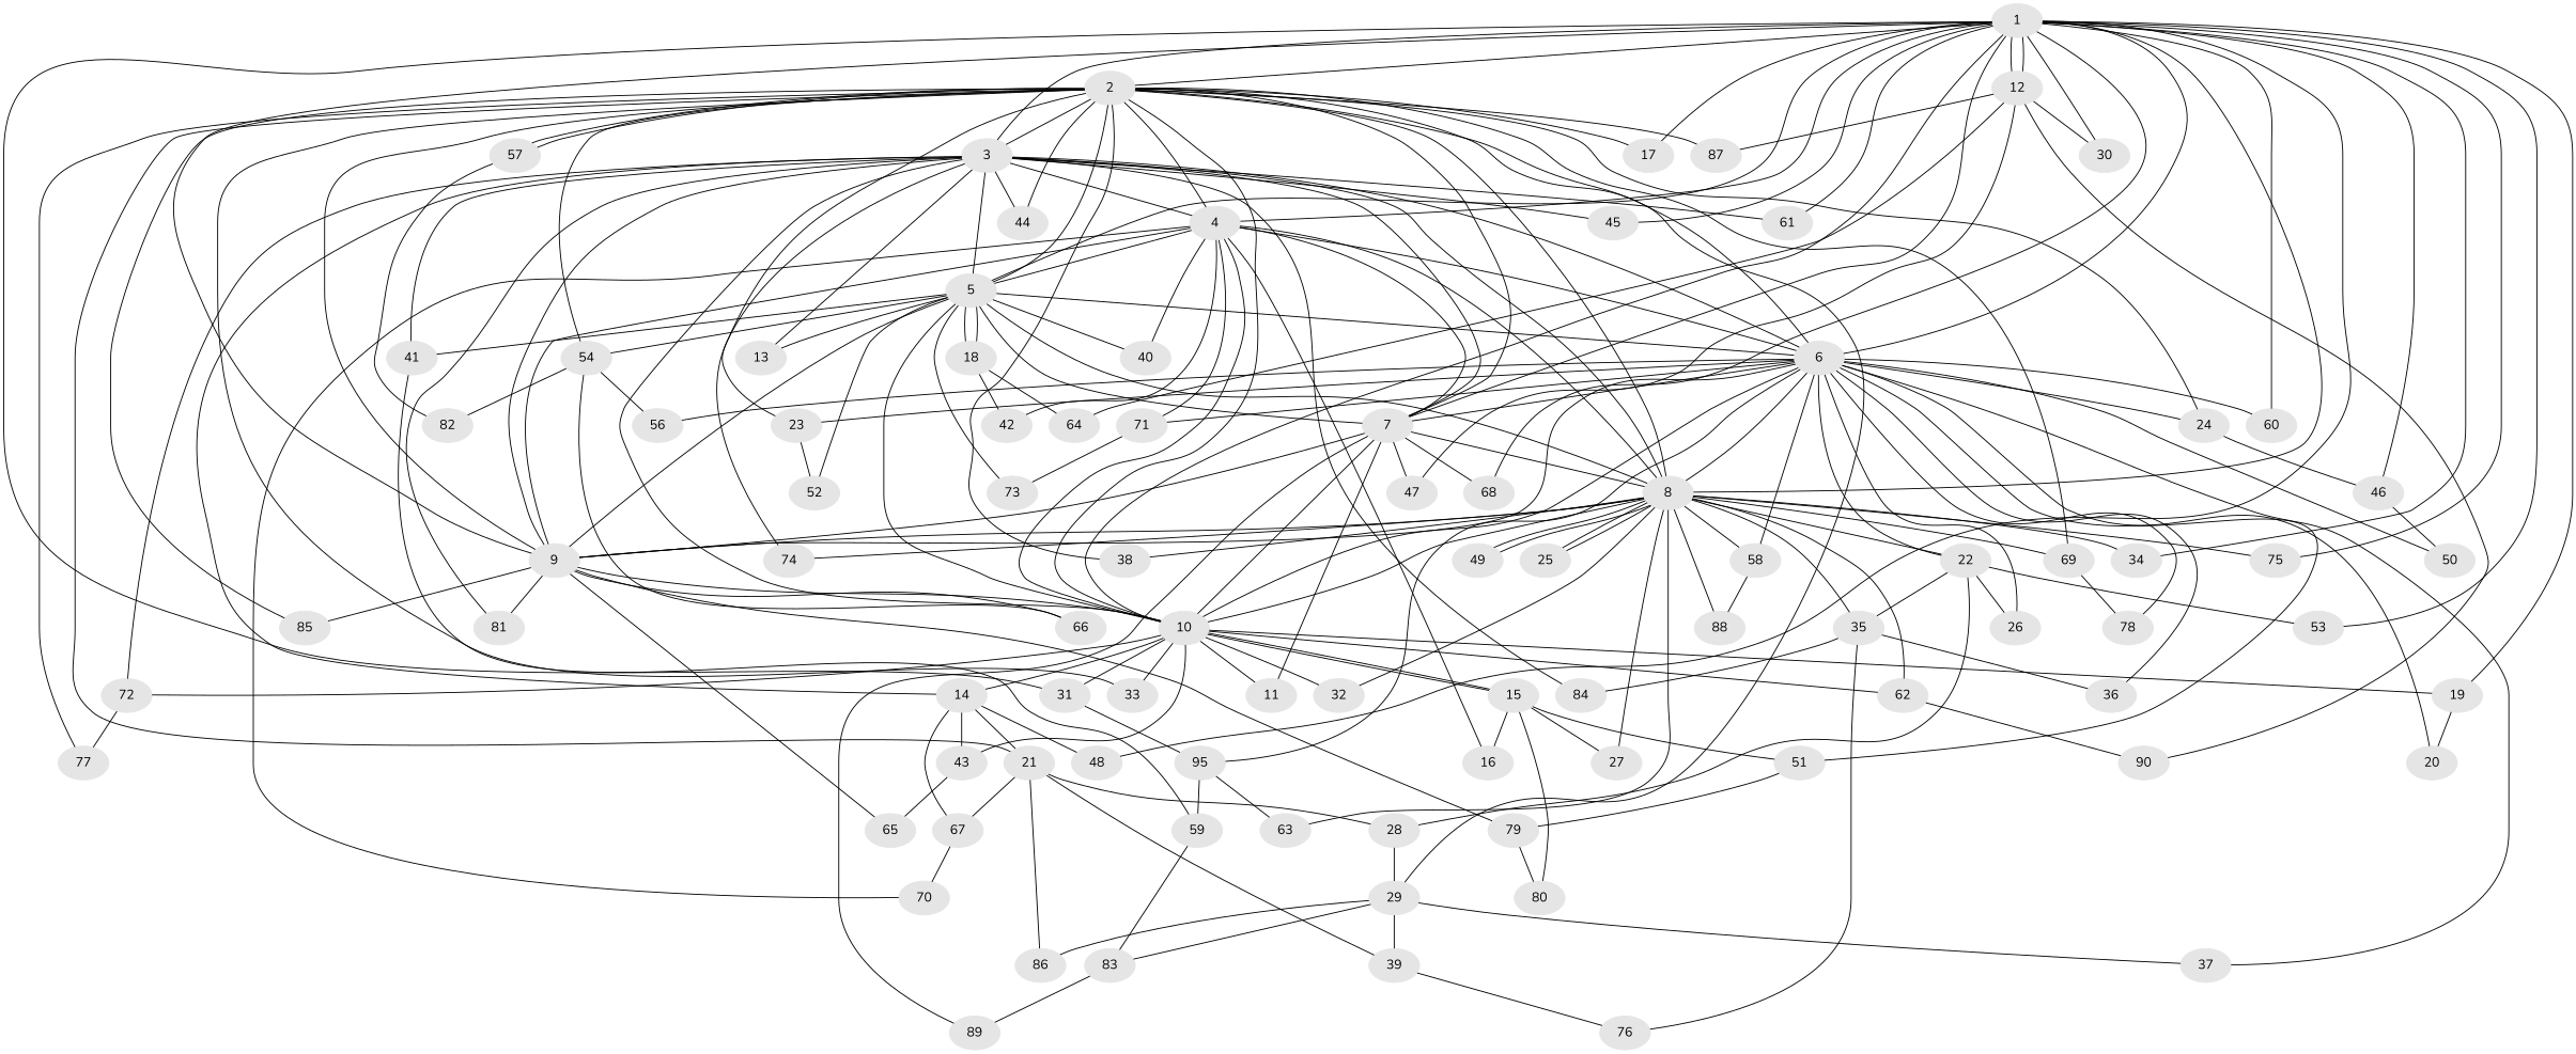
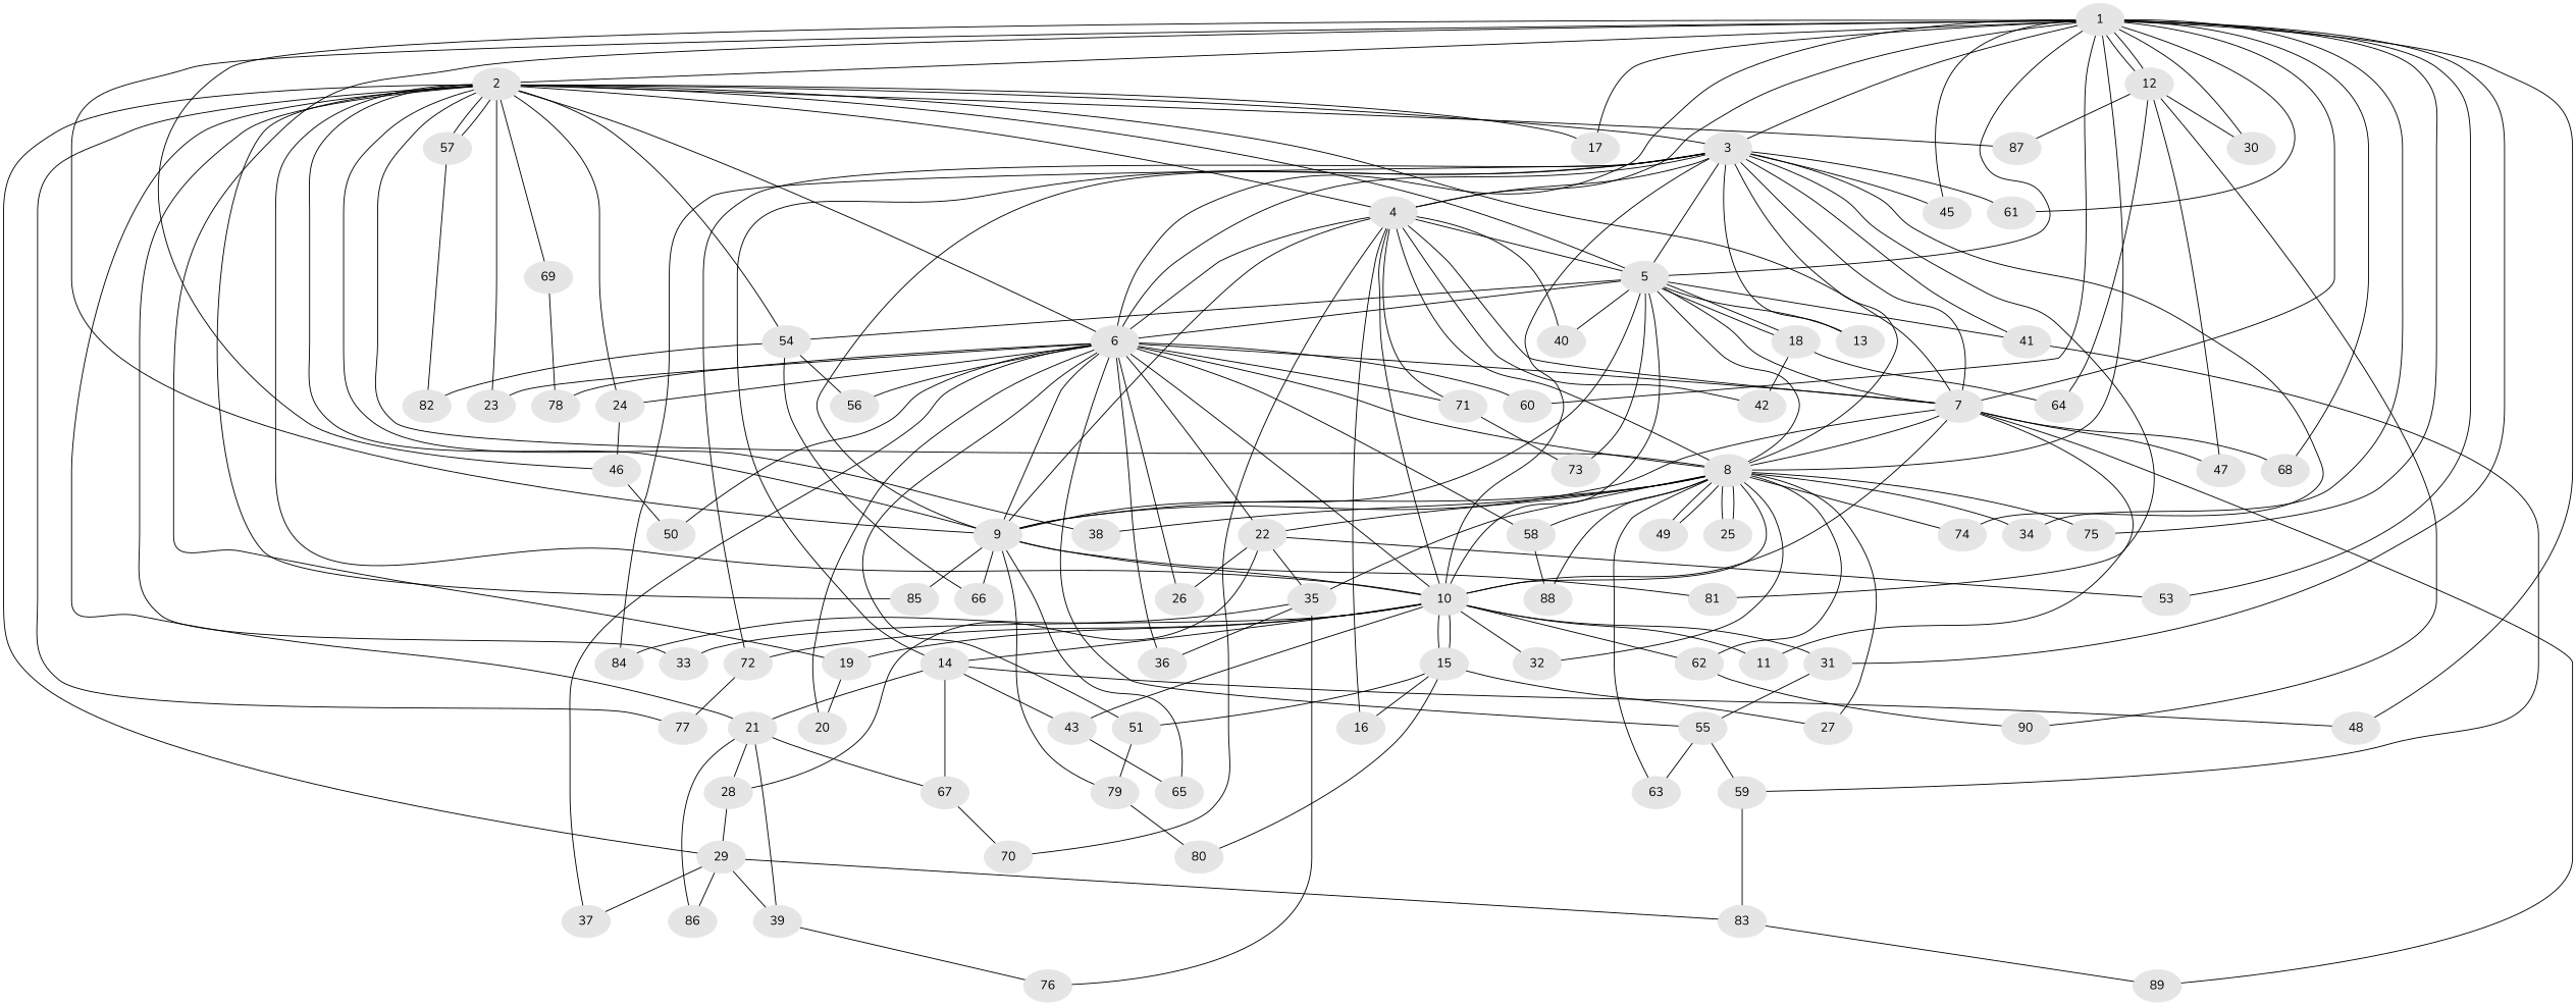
  graph {
    fontname=Nunito
    node [color=gray90 fontname=Nunito style=filled]
    edge [fontname=Nunito]
    1
    2
    3
    4
    5
    6
    7
    8
    9
    10
    12
    17
    19
    30
    31
    34
    45
    46
    48
    53
    60
    61
    68
    75
    21
    23
    24
    29
    33
    38
-   44
    54
    57
    69
    77
    85
    87
    13
    14
    41
    72
    74
    81
    84
    16
    40
    42
    70
    71
    18
-   52
    73
    20
    22
    26
    36
    37
    50
    51
-   55 [label=95]
+   55
    56
    58
    78
    11
    47
    89
    25
    27
    32
    35
    49
    62
    63
    88
    65
    66
    79
    15
    43
    64
    90
    67
    28
    39
    86
    83
    82
    59
    76
    80
    1 -- 2
    1 -- 3
    1 -- 4
    1 -- 5
    1 -- 6
    1 -- 7
    1 -- 8
    1 -- 9
-   1 -- 10
    1 -- 12
    1 -- 12
    1 -- 17
    1 -- 19
    1 -- 30
    1 -- 31
    1 -- 34
    1 -- 45
    1 -- 46
    1 -- 48
    1 -- 53
    1 -- 60
    1 -- 61
    1 -- 68
    1 -- 75
    2 -- 3
    2 -- 4
    2 -- 5
    2 -- 6
    2 -- 7
    2 -- 8
    2 -- 9
    2 -- 10
    2 -- 17
    2 -- 21
    2 -- 23
    2 -- 24
    2 -- 29
    2 -- 33
    2 -- 38
-   2 -- 44
    2 -- 54
    2 -- 57
    2 -- 57
    2 -- 69
    2 -- 77
    2 -- 85
    2 -- 87
    3 -- 4
    3 -- 5
    3 -- 6
    3 -- 7
    3 -- 8
    3 -- 9
    3 -- 10
    3 -- 45
    3 -- 61
-   3 -- 44
    3 -- 13
    3 -- 14
    3 -- 41
    3 -- 72
    3 -- 74
    3 -- 81
    3 -- 84
    4 -- 5
    4 -- 6
    4 -- 7
    4 -- 8
    4 -- 9
    4 -- 10
    4 -- 16
    4 -- 40
    4 -- 42
    4 -- 70
    4 -- 71
    5 -- 6
    5 -- 7
    5 -- 8
    5 -- 9
    5 -- 10
    5 -- 54
    5 -- 13
    5 -- 41
    5 -- 40
    5 -- 18
    5 -- 18
-   5 -- 52
    5 -- 73
    6 -- 7
    6 -- 8
    6 -- 9
    6 -- 10
    6 -- 60
    6 -- 23
    6 -- 24
    6 -- 71
    6 -- 20
    6 -- 22
    6 -- 26
    6 -- 36
    6 -- 37
    6 -- 50
    6 -- 51
    6 -- 55
    6 -- 56
    6 -- 58
    6 -- 78
    7 -- 8
    7 -- 9
    7 -- 10
    7 -- 68
    7 -- 11
    7 -- 47
    7 -- 89
    8 -- 9
    8 -- 10
    8 -- 34
    8 -- 75
    8 -- 38
-   8 -- 69
    8 -- 74
    8 -- 22
    8 -- 58
    8 -- 25
    8 -- 25
    8 -- 27
    8 -- 32
    8 -- 35
    8 -- 49
    8 -- 49
    8 -- 62
    8 -- 63
    8 -- 88
    9 -- 10
    9 -- 85
    9 -- 81
    9 -- 65
    9 -- 66
    9 -- 79
    10 -- 19
    10 -- 31
    10 -- 33
    10 -- 14
    10 -- 72
    10 -- 11
    10 -- 32
    10 -- 62
    10 -- 15
    10 -- 15
    10 -- 43
    12 -- 30
    12 -- 87
    12 -- 47
    12 -- 64
    12 -- 90
    19 -- 20
    31 -- 55
    46 -- 50
    21 -- 67
    21 -- 28
    21 -- 39
    21 -- 86
-   23 -- 52
    24 -- 46
    29 -- 37
    29 -- 39
    29 -- 86
    29 -- 83
    54 -- 56
    54 -- 66
    54 -- 82
    57 -- 82
    69 -- 78
    14 -- 48
    14 -- 21
    14 -- 43
    14 -- 67
    41 -- 59
    72 -- 77
    71 -- 73
    18 -- 42
    18 -- 64
    22 -- 53
    22 -- 26
    22 -- 35
    22 -- 28
    51 -- 79
    55 -- 63
    55 -- 59
    58 -- 88
    35 -- 84
    35 -- 36
    35 -- 76
    62 -- 90
    79 -- 80
    15 -- 16
    15 -- 51
    15 -- 27
    15 -- 80
    43 -- 65
    67 -- 70
    28 -- 29
    39 -- 76
    83 -- 89
    59 -- 83
  }
